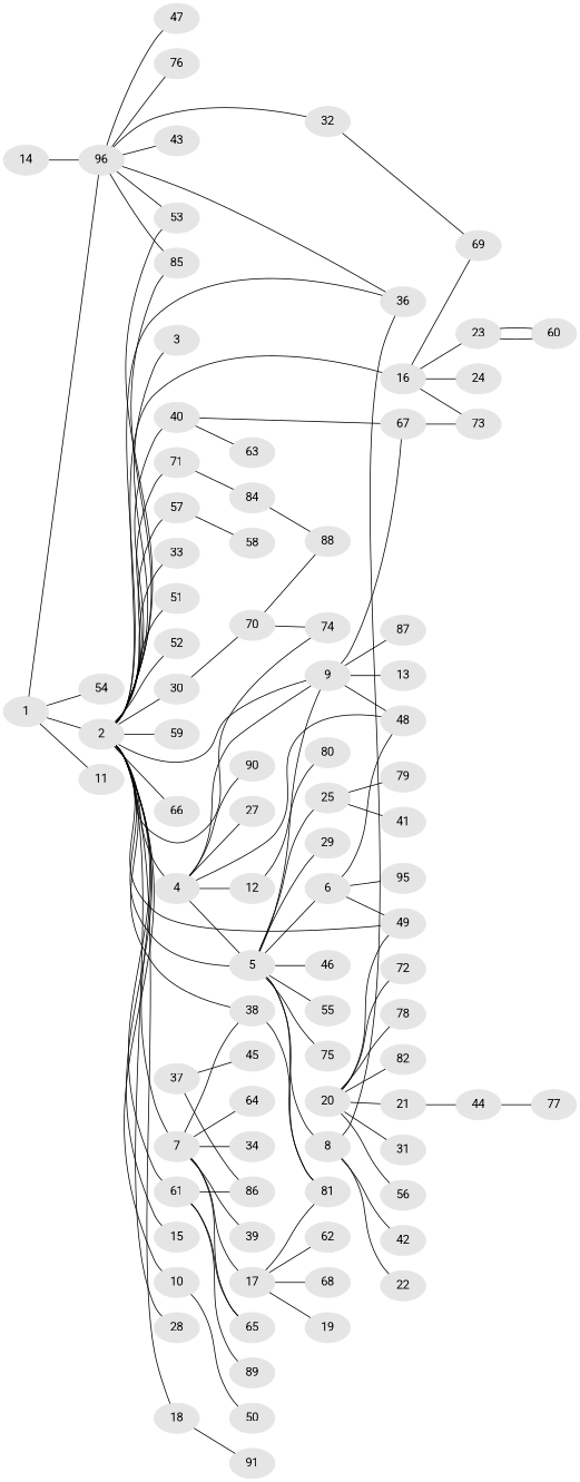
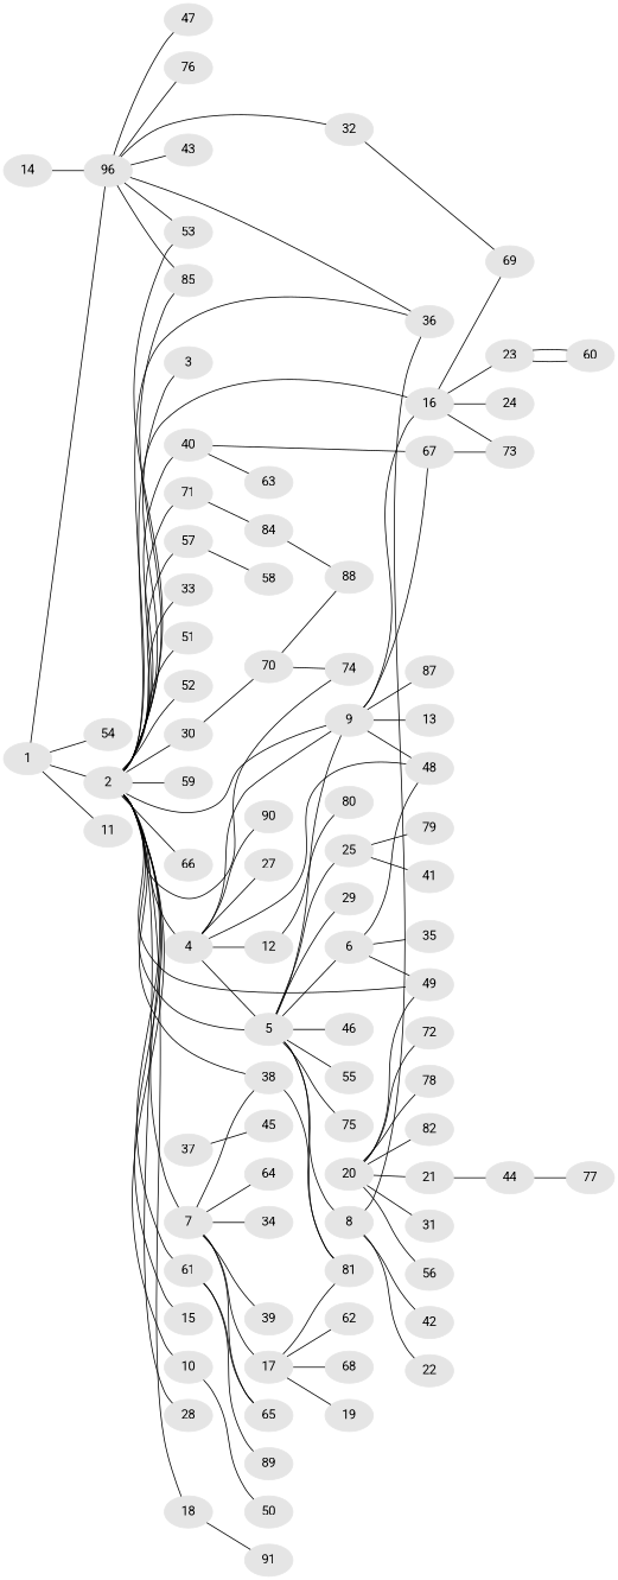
  graph {
    fontname=Roboto
    rankdir=LR
    node [color=gray90 fontname=Roboto style=filled]
    edge [fontname=Roboto]
    1
    2
    11
    n4 [label=96]
    54
    3
    4
    5
    7
    9
    10
    15
    16
    18
    28
    30
    33
    36
    38
    40
    49
    51
    52
    53
    57
    59
    61
    66
    71
    74
    85
    32
    43
    47
    76
    12
    27
    48
    90
    6
    8
    25
    29
    46
    55
    75
    81
    17
    34
    39
    64
    65
    13
    67
    87
    50
    23
    24
    69
    73
    91
    20
    21
    31
    56
    72
    78
    82
    70
    63
    58
-   86
    89
    84
    80
-   35 [label=95]
+   35
    22
    42
    41
    79
    14
    19
    62
    68
    60
    88
    44
    77
    37
    45
    1 -- 2
    1 -- 11
    1 -- n4
    1 -- 54
    2 -- 3
    2 -- 4
    2 -- 5
    2 -- 7
    2 -- 9
    2 -- 10
    2 -- 15
    2 -- 16
    2 -- 18
    2 -- 28
    2 -- 30
    2 -- 33
    2 -- 36
    2 -- 38
    2 -- 40
    2 -- 49
    2 -- 51
    2 -- 52
    2 -- 53
    2 -- 57
    2 -- 59
    2 -- 61
    2 -- 66
    2 -- 71
    2 -- 74
    2 -- 85
    n4 -- 36
    n4 -- 53
    n4 -- 85
    n4 -- 32
    n4 -- 43
    n4 -- 47
    n4 -- 76
    4 -- 5
    4 -- 9
    4 -- 12
    4 -- 27
    4 -- 48
    4 -- 90
    5 -- 9
    5 -- 6
    5 -- 8
    5 -- 25
    5 -- 29
    5 -- 46
    5 -- 55
    5 -- 75
    5 -- 81
    7 -- 38
    7 -- 17
    7 -- 34
    7 -- 39
    7 -- 64
    7 -- 65
+   9 -- 16
    9 -- 48
    9 -- 13
    9 -- 67
    9 -- 87
    10 -- 50
    16 -- 23
    16 -- 24
    16 -- 69
    16 -- 73
    18 -- 91
    30 -- 70
    38 -- 81
    40 -- 67
    40 -- 63
    57 -- 58
    61 -- 65
-   61 -- 86
    61 -- 89
    71 -- 84
    32 -- 69
    12 -- 80
    6 -- 49
    6 -- 48
    6 -- 35
    8 -- 36
    8 -- 22
    8 -- 42
    25 -- 41
    25 -- 79
    17 -- 81
    17 -- 19
    17 -- 62
    17 -- 68
    67 -- 73
    23 -- 60
    23 -- 60
    20 -- 49
    20 -- 21
    20 -- 31
    20 -- 56
    20 -- 72
    20 -- 78
    20 -- 82
    21 -- 44
    70 -- 74
    70 -- 88
    84 -- 88
    14 -- n4
    44 -- 77
-   37 -- 86
    37 -- 45
  }
